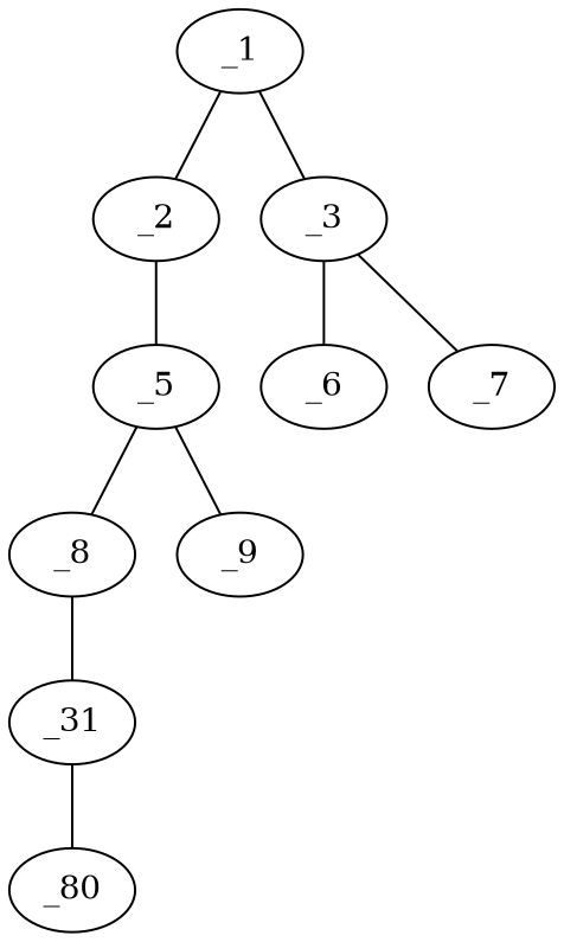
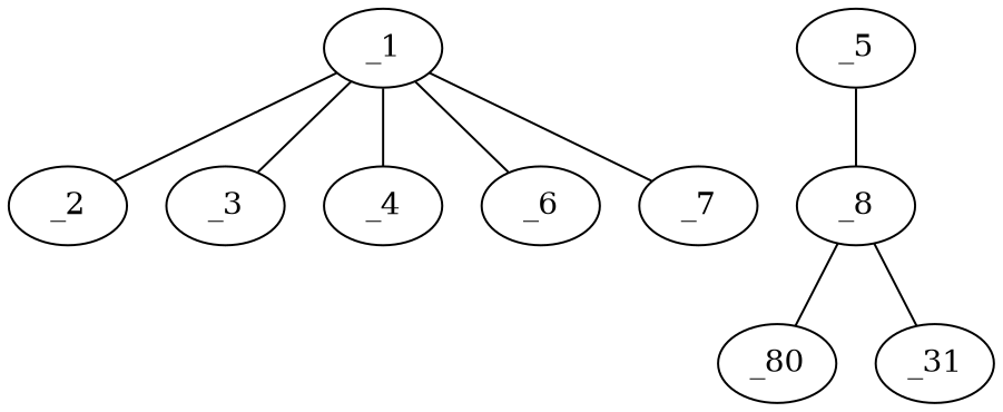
  graph {
    node [charge=0 chem=1 symbol="C  " x=3.7321 y=-0.25]
    edge [valence=1]
    _2 [chem=5 symbol="S  " x=4.5981 y=0.25]
    _1
    _3 [chem=4 symbol="N  " x=2.866 y=0.25]
+   _4 [chem=5 symbol="S  " y=-1.25]
    _5 [x=5.4641]
    _6 [x=2]
    _7 [x=2.866 y=1.25]
    _8 [chem=4 symbol="N  " x=6.3301 y=0.25]
-   _9 [chem=5 symbol="S  " x=5.4641 y=-1.25]
    n10 [label=_80 x=7.1962]
    n11 [label=_31 x=6.3301 y=1.25]
-   _2 -- _5
    _1 -- _2
    _1 -- _3
-   _3 -- _6
-   _3 -- _7
+   _1 -- _4 [valence=2]
+   _1 -- _6
+   _1 -- _7
    _5 -- _8
-   _5 -- _9 [valence=2]
-   n11 -- n10
+   _8 -- n10
    _8 -- n11
  }
